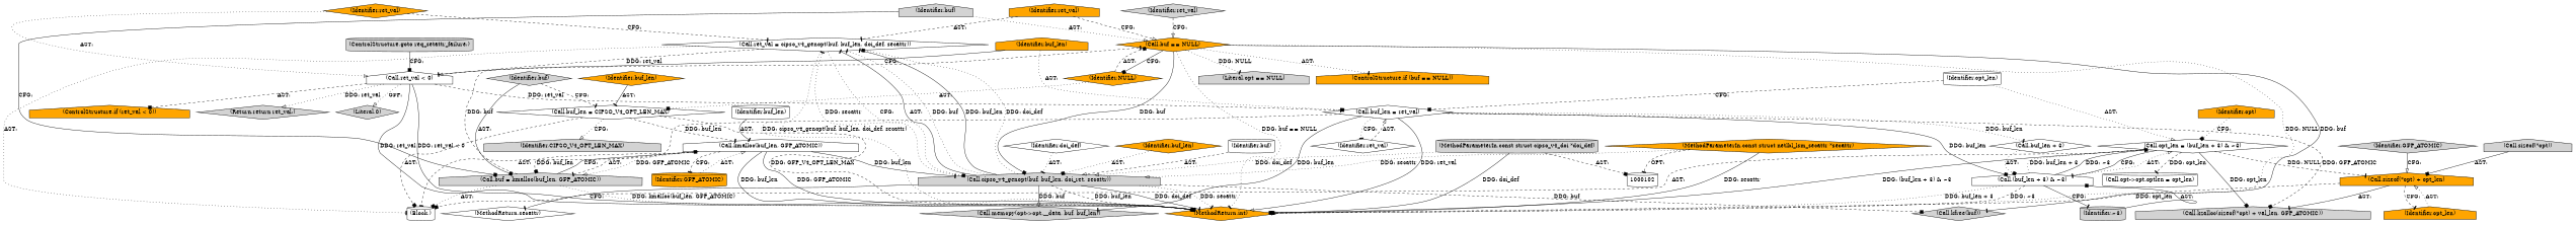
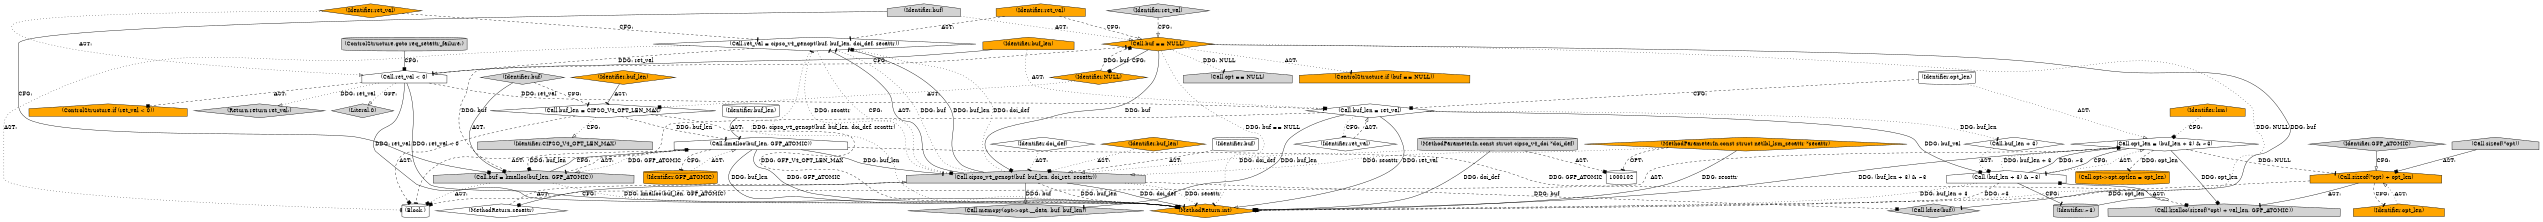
  digraph {
    fontname="DejaVu Serif"
    node [fillcolor=lightgrey fontname="DejaVu Serif" shape=diamond style=filled]
    edge [arrowhead=tee fontname="DejaVu Serif" style=dotted]
    n1 [fillcolor=orange label="(Call,sizeof(*opt) + opt_len)" shape=house]
    n2 [label="(Call,kzalloc(sizeof(*opt) + val_len, GFP_ATOMIC))" shape=house]
    n3 [fillcolor=orange label="(Identifier,opt_len)" shape=house]
    n4 [fillcolor=orange label="(MethodReturn,int)"]
    n5 [fillcolor=white label="(Call,opt_len = (buf_len + 3) & ~3)"]
    n6 [fillcolor=white label="(Call,(buf_len + 3) & ~3)" shape=house]
-   n7 [fillcolor=white label="(Call,opt->opt.optlen = opt_len)" shape=cylinder]
+   n7 [fillcolor=orange label="(Call,opt->opt.optlen = opt_len)" shape=cylinder]
    n8 [fillcolor=white label="(Block,)" shape=cylinder]
    n9 [label="(Identifier,~3)" shape=cylinder]
    n10 [fillcolor=white label="(Call,buf_len = ret_val)"]
    n11 [label="(Call,memcpy(opt->opt.__data, buf, buf_len))"]
    n12 [fillcolor=white label="(Call,buf_len + 3)"]
    n13 [fillcolor=white label="(Identifier,ret_val)"]
    n14 [fillcolor=white label="(Call,ret_val < 0)" shape=house]
    n15 [label="(Literal,0)"]
    n16 [fillcolor=orange label="(ControlStructure,if (ret_val < 0))" shape=house]
    n17 [label="(Return,return ret_val;)"]
    n18 [fillcolor=white label="(Call,ret_val = cipso_v4_genopt(buf, buf_len, doi_def, secattr))"]
    n19 [label="(Call,cipso_v4_genopt(buf, buf_len, doi_ret, secattr))" shape=house]
    n20 [fillcolor=white label="(MethodReturn,secattr)"]
    n21 [label="(Call,kfree(buf))"]
    n22 [fillcolor=orange label="(Call,buf == NULL)"]
    n23 [fillcolor=orange label="(ControlStructure,if (buf == NULL))" shape=house]
-   n24 [label="(Literal,opt == NULL)" shape=house]
+   n24 [label="(Call,opt == NULL)" shape=house]
    n25 [fillcolor=orange label="(Identifier,NULL)"]
    n26 [fillcolor=white label="(Call,buf_len = CIPSO_V4_OPT_LEN_MAX)"]
    n27 [label="(Call,buf = kmalloc(buf_len, GFP_ATOMIC))" shape=house]
    n28 [fillcolor=white label="(Call,kmalloc(buf_len, GFP_ATOMIC))" shape=house]
    n29 [fillcolor=orange label="(Identifier,GFP_ATOMIC)" shape=cylinder]
    n30 [label="(Identifier,CIPSO_V4_OPT_LEN_MAX)" shape=house]
    n31 [label="(MethodParameterIn,const struct cipso_v4_doi *doi_def)" shape=cylinder]
    1000102 [fillcolor=white shape=cylinder]
    n33 [fillcolor=orange label="(MethodParameterIn,const struct netlbl_lsm_secattr *secattr)"]
    n34 [fillcolor=orange label="(Identifier,ret_val)"]
    n35 [label="(Identifier,ret_val)"]
    n36 [fillcolor=orange label="(Identifier,buf_len)"]
    n37 [label="(Identifier,GFP_ATOMIC)"]
    n38 [label="(Call,sizeof(*opt))" shape=house]
    n39 [fillcolor=white label="(Identifier,doi_def)"]
    n40 [fillcolor=white label="(Identifier,buf_len)" shape=cylinder]
-   n41 [fillcolor=orange label="(Identifier,opt)" shape=house]
+   n41 [fillcolor=orange label="(Identifier,lsm)" shape=house]
    n42 [label="(ControlStructure,goto req_setattr_failure;)" shape=cylinder]
    n43 [label="(Identifier,buf)"]
    n44 [fillcolor=white label="(Identifier,opt_len)" shape=cylinder]
    n45 [label="(Identifier,buf)" shape=house]
    n46 [fillcolor=orange label="(Identifier,buf_len)"]
    n47 [fillcolor=orange label="(Identifier,buf_len)" shape=house]
    n48 [fillcolor=orange label="(Identifier,ret_val)" shape=house]
    n49 [fillcolor=white label="(Identifier,buf)" shape=cylinder]
    n1 -> n2 [label="AST: " style=solid]
    n1 -> n3 [label="CFG: " style=dashed]
    n1 -> n4 [arrowhead=onormal label="DDG: opt_len" style=dashed]
    n3 -> n1 [arrowhead=onormal label="AST: "]
    n5 -> n1 [label="DDG: NULL" style=dashed]
    n5 -> n2 [arrowhead=box label="DDG: opt_len" style=solid]
    n5 -> n4 [arrowhead=box label="DDG: (buf_len + 3) & ~3" style=solid]
    n5 -> n6 [label="CFG: " style=solid]
    n5 -> n7 [label="DDG: opt_len" style=dashed]
    n5 -> n8 [arrowhead=box label="AST: " style=dashed]
    n6 -> n4 [arrowhead=onormal label="DDG: buf_len + 3"]
    n6 -> n4 [arrowhead=box label="DDG: ~3" style=dashed]
    n6 -> n5 [arrowhead=onormal label="AST: "]
    n6 -> n5 [label="DDG: buf_len + 3"]
    n6 -> n5 [arrowhead=box label="DDG: ~3" style=solid]
    n6 -> n9 [label="CFG: " style=solid]
    n9 -> n6 [arrowhead=box label="AST: " style=solid]
    n10 -> n4 [arrowhead=onormal label="DDG: ret_val" style=solid]
-   n10 -> n6 [arrowhead=box label="DDG: buf_len" style=solid]
+   n10 -> n6 [arrowhead=box label="DDG: buf_val" style=solid]
    n10 -> n8 [label="AST: " style=dashed]
    n10 -> n11 [label="DDG: buf_len" style=solid]
    n10 -> n12 [label="DDG: buf_len"]
    n10 -> n13 [label="CFG: "]
    n12 -> n6 [arrowhead=box label="AST: "]
    n13 -> n10 [arrowhead=onormal label="AST: " style=dashed]
    n14 -> n4 [label="DDG: ret_val < 0" style=solid]
    n14 -> n4 [arrowhead=box label="DDG: ret_val" style=solid]
    n14 -> n10 [label="DDG: ret_val" style=dashed]
    n14 -> n15 [arrowhead=onormal label="GFP: "]
    n14 -> n16 [arrowhead=box label="AST: " style=dashed]
    n14 -> n17 [arrowhead=onormal label="DDG: ret_val"]
    n18 -> n4 [arrowhead=box label="DDG: cipso_v4_genopt(buf, buf_len, doi_def, secattr)"]
    n18 -> n8 [label="AST: "]
    n18 -> n14 [arrowhead=onormal label="DDG: ret_val" style=dashed]
    n18 -> n19 [arrowhead=box label="CFG: "]
    n19 -> n4 [arrowhead=box label="DDG: buf_len" style=dashed]
    n19 -> n4 [label="DDG: doi_def" style=solid]
    n19 -> n4 [label="DDG: secattr"]
    n19 -> n11 [arrowhead=onormal label="DDG: buf" style=solid]
    n19 -> n18 [label="AST: " style=solid]
    n19 -> n18 [label="DDG: buf"]
    n19 -> n18 [label="DDG: buf_len" style=solid]
    n19 -> n18 [arrowhead=box label="DDG: doi_def"]
    n19 -> n18 [label="DDG: secattr"]
-   n19 -> n20 [label="CFG: " style=solid]
+   n19 -> n20 [arrowhead=box label="CFG: " style=solid]
    n19 -> n21 [arrowhead=box label="DDG: buf" style=dashed]
+   n20 -> n19 [arrowhead=onormal label="AST: " style=dashed]
    n22 -> n4 [label="DDG: buf == NULL"]
    n22 -> n4 [label="DDG: NULL"]
    n22 -> n19 [arrowhead=box label="DDG: buf" style=solid]
    n22 -> n21 [label="DDG: buf" style=solid]
    n22 -> n23 [label="AST: "]
    n22 -> n24 [label="DDG: NULL"]
    n22 -> n25 [arrowhead=box label="CFG: " style=solid]
-   n25 -> n22 [arrowhead=box label="AST: " style=dashed]
+   n25 -> n22 [arrowhead=box label="DDG: buf" style=dashed]
    n25 -> n26 [arrowhead=box label="AST: "]
    n26 -> n4 [label="DDG: GFP_V4_OPT_LEN_MAX" style=dashed]
    n26 -> n8 [arrowhead=box label="AST: " style=dashed]
    n26 -> n28 [label="DDG: buf_len" style=dashed]
    n26 -> n30 [arrowhead=onormal label="CFG: "]
    n27 -> n4 [arrowhead=onormal label="DDG: kmalloc(buf_len, GFP_ATOMIC)"]
    n27 -> n8 [arrowhead=box label="AST: "]
    n27 -> n22 [label="DDG: buf" style=dashed]
    n27 -> n28 [arrowhead=box label="CFG: " style=solid]
-   n10 -> n2 [arrowhead=box label="DDG: GFP_ATOMIC" style=dashed]
+   n28 -> n2 [arrowhead=box label="DDG: GFP_ATOMIC" style=dashed]
    n28 -> n4 [arrowhead=box label="DDG: GFP_ATOMIC" style=solid]
    n28 -> n4 [arrowhead=onormal label="DDG: buf_len" style=solid]
    n28 -> n19 [label="DDG: buf_len" style=solid]
    n28 -> n27 [label="AST: " style=dashed]
    n28 -> n27 [arrowhead=box label="DDG: buf_len" style=dashed]
    n28 -> n27 [arrowhead=onormal label="DDG: GFP_ATOMIC"]
    n28 -> n29 [label="CFG: " style=dashed]
    n29 -> n28 [arrowhead=onormal label="AST: "]
    n31 -> n4 [arrowhead=box label="DDG: doi_def" style=solid]
    n31 -> n19 [arrowhead=onormal label="DDG: doi_def"]
    n31 -> 1000102 [arrowhead=box label="AST: " style=dashed]
    n33 -> n4 [arrowhead=box label="DDG: secattr" style=solid]
    n33 -> n19 [arrowhead=onormal label="DDG: secattr"]
    n33 -> 1000102 [label="OPT: " style=dashed]
    n34 -> n14 [arrowhead=onormal label="AST: "]
    n34 -> n18 [label="CFG: " style=dashed]
    n35 -> n22 [arrowhead=onormal label="CFG: " style=dashed]
    n36 -> n26 [label="AST: " style=solid]
    n37 -> n1 [arrowhead=onormal label="CFG: " style=solid]
    n38 -> n1 [arrowhead=box label="AST: " style=solid]
    n39 -> n19 [label="AST: "]
    n40 -> n28 [label="AST: " style=solid]
    n41 -> n5 [arrowhead=box label="CFG: "]
    n42 -> n14 [arrowhead=box label="CFG: " style=solid]
    n43 -> n26 [label="CFG: " style=dashed]
    n43 -> n27 [arrowhead=box label="AST: " style=solid]
    n44 -> n5 [arrowhead=onormal label="AST: "]
    n44 -> n10 [arrowhead=box label="CFG: " style=dashed]
    n45 -> n22 [arrowhead=onormal label="AST: "]
    n45 -> n27 [arrowhead=box label="CFG: " style=solid]
    n46 -> n19 [arrowhead=box label="AST: "]
    n47 -> n10 [arrowhead=box label="AST: "]
    n47 -> n14 [label="CFG: " style=solid]
    n48 -> n18 [label="AST: " style=dashed]
    n48 -> n22 [arrowhead=onormal label="CFG: " style=dashed]
    n49 -> n19 [arrowhead=onormal label="AST: " style=dashed]
  }
